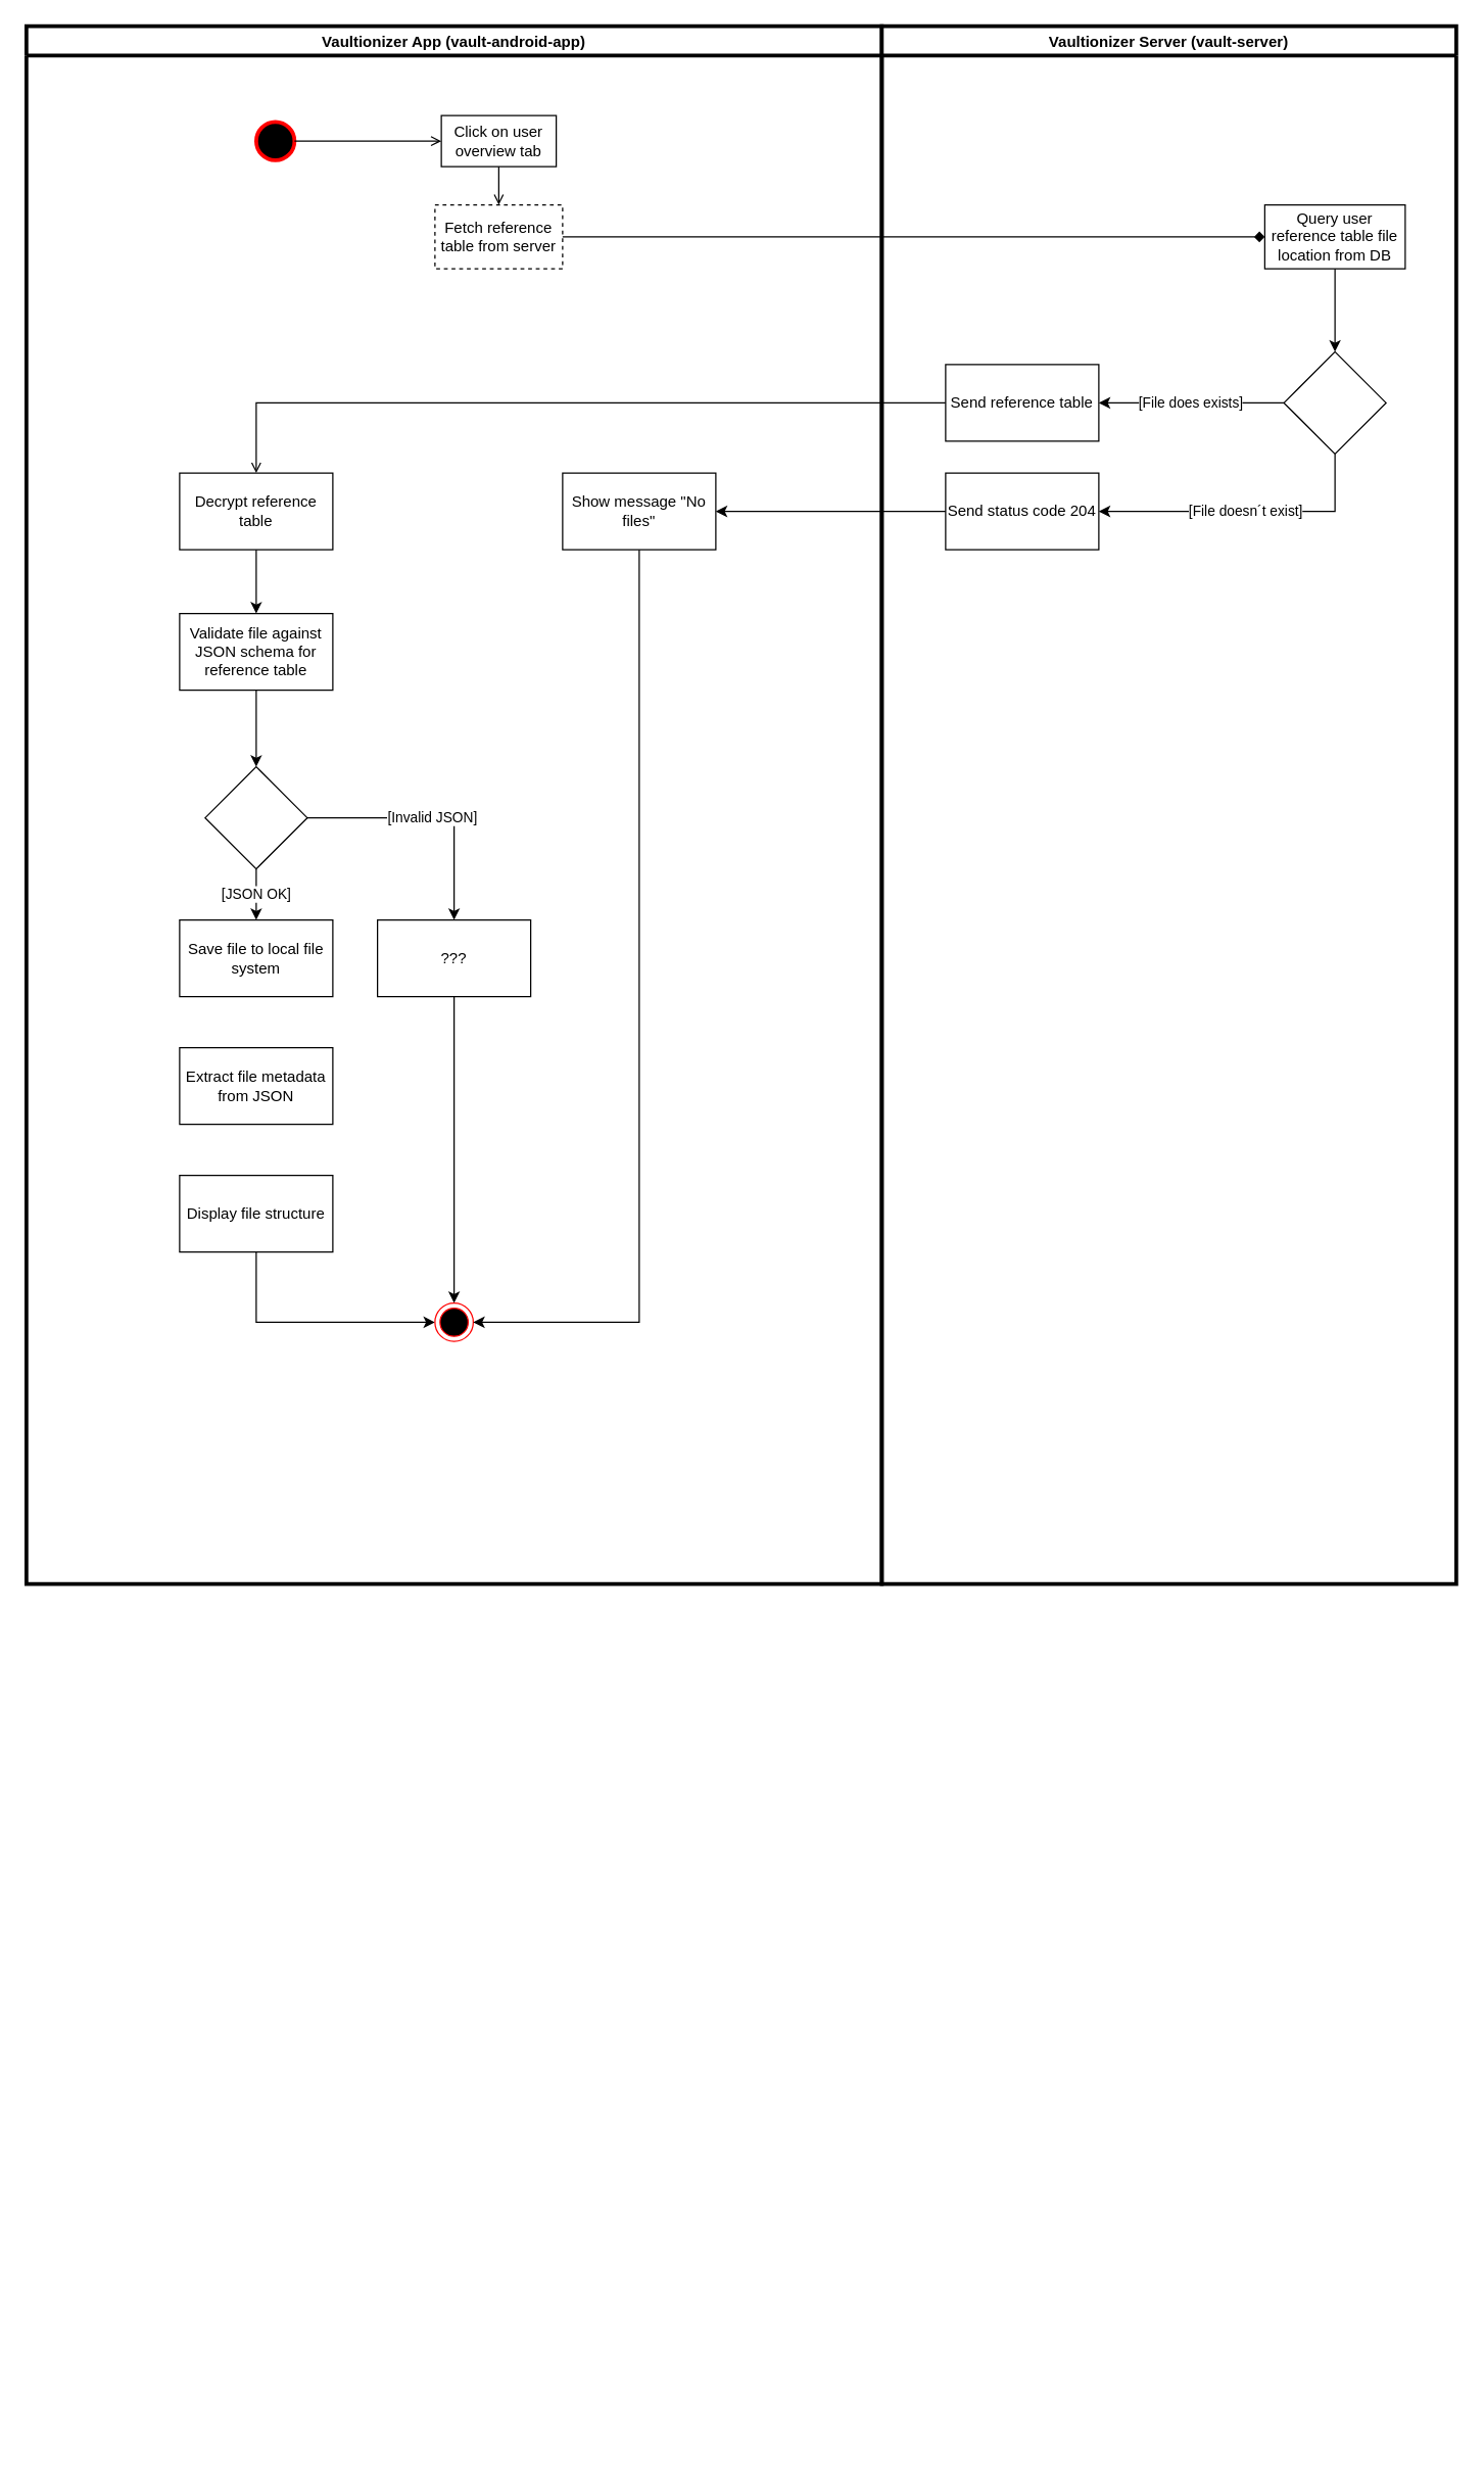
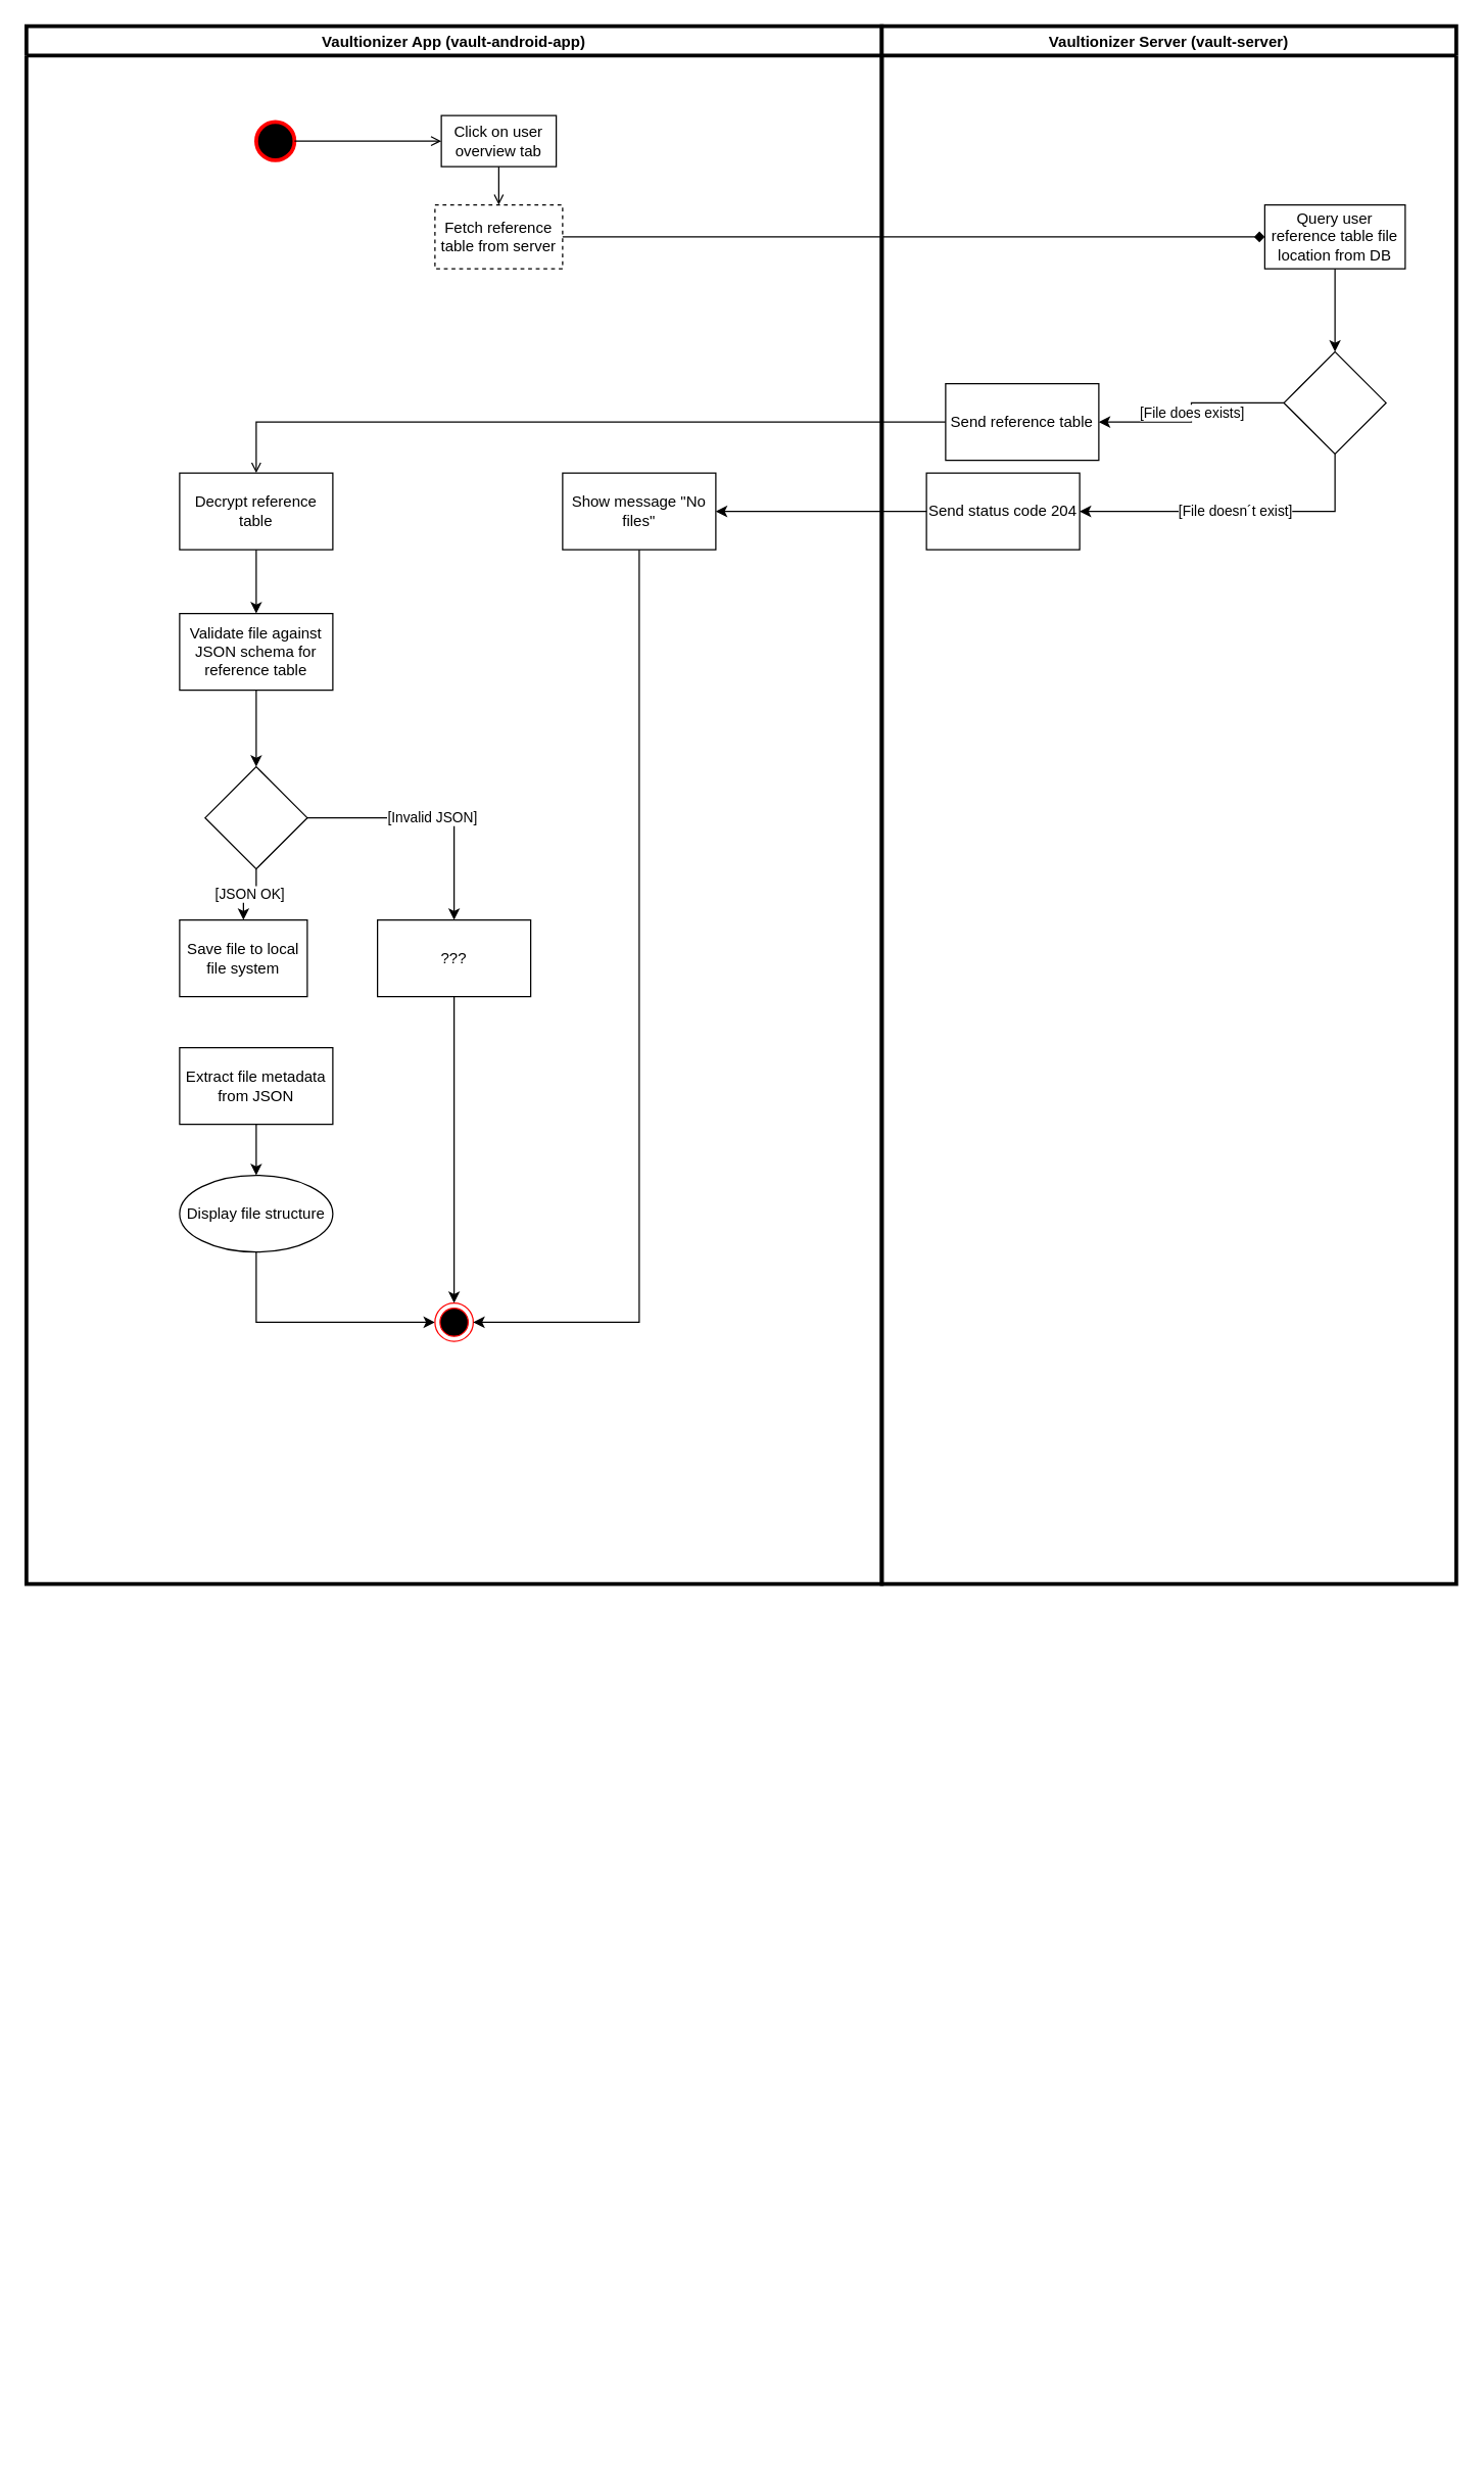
  <mxCell id="0" />
  <mxCell id="1" parent="0" />
  <mxCell id="2" value="" style="group" parent="1" vertex="1" connectable="0"><mxGeometry x="20" y="20" width="670" height="1890" as="geometry" /></mxCell>
  <mxCell id="3" value="Click on user overview tab" style="rounded=0;whiteSpace=wrap;html=1;" parent="2" vertex="1"><mxGeometry x="325" y="70" width="90" height="40" as="geometry" /></mxCell>
  <mxCell id="4" value="Fetch reference table from server" style="rounded=0;whiteSpace=wrap;html=1;dashed=1;" parent="2" vertex="1"><mxGeometry x="320" y="140" width="100" height="50" as="geometry" /></mxCell>
  <mxCell id="5" value="" style="edgeStyle=orthogonalEdgeStyle;rounded=0;orthogonalLoop=1;jettySize=auto;html=1;endArrow=open;endFill=0;strokeColor=#000000;" parent="2" source="3" target="4" edge="1"><mxGeometry relative="1" as="geometry" /></mxCell>
  <mxCell id="6" value="Vaultionizer App (vault-android-app)" style="swimlane;strokeWidth=3;" parent="2" vertex="1"><mxGeometry width="670" height="1220" as="geometry" /></mxCell>
  <mxCell id="7" value="" style="ellipse;whiteSpace=wrap;html=1;aspect=fixed;strokeWidth=3;fillColor=#000000;strokeColor=#FF0000;" parent="6" vertex="1"><mxGeometry x="180" y="75" width="30" height="30" as="geometry" /></mxCell>
  <mxCell id="8" value="Decrypt reference table" style="whiteSpace=wrap;html=1;rounded=0;" vertex="1" parent="6"><mxGeometry x="120" y="350" width="120" height="60" as="geometry" /></mxCell>
  <mxCell id="9" value="Validate file against JSON schema for reference table" style="whiteSpace=wrap;html=1;rounded=0;" vertex="1" parent="6"><mxGeometry x="120" y="460" width="120" height="60" as="geometry" /></mxCell>
  <mxCell id="10" value="" style="edgeStyle=orthogonalEdgeStyle;rounded=0;orthogonalLoop=1;jettySize=auto;html=1;" edge="1" parent="6" source="8" target="9"><mxGeometry relative="1" as="geometry" /></mxCell>
- <mxCell id="11" value="Save file to local file system" style="whiteSpace=wrap;html=1;rounded=0;" vertex="1" parent="6"><mxGeometry x="120" y="700" width="120" height="60" as="geometry" /></mxCell>
+ <mxCell id="11" value="Save file to local file system" style="whiteSpace=wrap;html=1;rounded=0;" vertex="1" parent="6"><mxGeometry x="120" y="700" width="100" height="60" as="geometry" /></mxCell>
  <mxCell id="12" value="" style="rhombus;whiteSpace=wrap;html=1;rounded=0;" vertex="1" parent="6"><mxGeometry x="140" y="580" width="80" height="80" as="geometry" /></mxCell>
  <mxCell id="13" value="" style="edgeStyle=orthogonalEdgeStyle;rounded=0;orthogonalLoop=1;jettySize=auto;html=1;" edge="1" parent="6" source="9" target="12"><mxGeometry relative="1" as="geometry" /></mxCell>
  <mxCell id="14" value="[JSON OK]" style="edgeStyle=orthogonalEdgeStyle;rounded=0;orthogonalLoop=1;jettySize=auto;html=1;" edge="1" parent="6" source="12" target="11"><mxGeometry relative="1" as="geometry" /></mxCell>
  <mxCell id="15" value="Extract file metadata from JSON" style="whiteSpace=wrap;html=1;rounded=0;" vertex="1" parent="6"><mxGeometry x="120" y="800" width="120" height="60" as="geometry" /></mxCell>
  <mxCell id="16" style="edgeStyle=orthogonalEdgeStyle;rounded=0;orthogonalLoop=1;jettySize=auto;html=1;exitX=0.5;exitY=1;exitDx=0;exitDy=0;entryX=0;entryY=0.5;entryDx=0;entryDy=0;" edge="1" parent="6" source="17" target="22"><mxGeometry relative="1" as="geometry" /></mxCell>
- <mxCell id="17" value="Display file structure" style="whiteSpace=wrap;html=1;rounded=0;" vertex="1" parent="6"><mxGeometry x="120" y="900" width="120" height="60" as="geometry" /></mxCell>
+ <mxCell id="17" value="Display file structure" style="ellipse;whiteSpace=wrap;html=1;" vertex="1" parent="6"><mxGeometry x="120" y="900" width="120" height="60" as="geometry" /></mxCell>
+ <mxCell id="18" value="" style="edgeStyle=orthogonalEdgeStyle;rounded=0;orthogonalLoop=1;jettySize=auto;html=1;" edge="1" parent="6" source="15" target="17"><mxGeometry relative="1" as="geometry" /></mxCell>
  <mxCell id="19" style="edgeStyle=orthogonalEdgeStyle;rounded=0;orthogonalLoop=1;jettySize=auto;html=1;exitX=0.5;exitY=1;exitDx=0;exitDy=0;" edge="1" parent="6" source="20" target="22"><mxGeometry relative="1" as="geometry" /></mxCell>
  <mxCell id="20" value="???" style="whiteSpace=wrap;html=1;rounded=0;" vertex="1" parent="6"><mxGeometry x="275" y="700" width="120" height="60" as="geometry" /></mxCell>
  <mxCell id="21" value="[Invalid JSON]" style="edgeStyle=orthogonalEdgeStyle;rounded=0;orthogonalLoop=1;jettySize=auto;html=1;" edge="1" parent="6" source="12" target="20"><mxGeometry relative="1" as="geometry" /></mxCell>
  <mxCell id="22" value="" style="ellipse;html=1;shape=endState;fillColor=#000000;strokeColor=#ff0000;" vertex="1" parent="6"><mxGeometry x="320" y="1000" width="30" height="30" as="geometry" /></mxCell>
  <mxCell id="23" style="edgeStyle=orthogonalEdgeStyle;rounded=0;orthogonalLoop=1;jettySize=auto;html=1;exitX=0.5;exitY=1;exitDx=0;exitDy=0;entryX=1;entryY=0.5;entryDx=0;entryDy=0;" edge="1" parent="6" source="24" target="22"><mxGeometry relative="1" as="geometry" /></mxCell>
  <mxCell id="24" value="Show message &quot;No files&quot;" style="whiteSpace=wrap;html=1;rounded=0;" vertex="1" parent="6"><mxGeometry x="420" y="350" width="120" height="60" as="geometry" /></mxCell>
  <mxCell id="25" style="edgeStyle=orthogonalEdgeStyle;rounded=0;orthogonalLoop=1;jettySize=auto;html=1;exitX=1;exitY=0.5;exitDx=0;exitDy=0;entryX=0;entryY=0.5;entryDx=0;entryDy=0;endArrow=open;endFill=0;strokeColor=#000000;" parent="2" source="7" target="3" edge="1"><mxGeometry relative="1" as="geometry" /></mxCell>
  <mxCell id="26" value="" style="edgeStyle=orthogonalEdgeStyle;rounded=0;orthogonalLoop=1;jettySize=auto;html=1;endArrow=diamond;" edge="1" parent="1" source="4" target="29"><mxGeometry relative="1" as="geometry" /></mxCell>
  <mxCell id="27" value="" style="edgeStyle=orthogonalEdgeStyle;rounded=0;orthogonalLoop=1;jettySize=auto;html=1;endArrow=open;" edge="1" parent="1" source="31" target="8"><mxGeometry relative="1" as="geometry" /></mxCell>
  <mxCell id="28" value="Vaultionizer Server (vault-server)" style="swimlane;strokeWidth=3;" parent="1" vertex="1"><mxGeometry x="690" y="20" width="450" height="1220" as="geometry" /></mxCell>
  <mxCell id="29" value="Query user reference table file location from DB" style="rounded=0;whiteSpace=wrap;html=1;" vertex="1" parent="28"><mxGeometry x="300" y="140" width="110" height="50" as="geometry" /></mxCell>
- <mxCell id="30" value="Send status code &lt;span id=&quot;code204&quot;&gt;&lt;/span&gt;204" style="whiteSpace=wrap;html=1;rounded=0;" vertex="1" parent="28"><mxGeometry x="50" y="350" width="120" height="60" as="geometry" /></mxCell>
- <mxCell id="31" value="Send reference table " style="whiteSpace=wrap;html=1;rounded=0;" vertex="1" parent="28"><mxGeometry x="50" y="265" width="120" height="60" as="geometry" /></mxCell>
+ <mxCell id="30" value="Send status code &lt;span id=&quot;code204&quot;&gt;&lt;/span&gt;204" style="whiteSpace=wrap;html=1;rounded=0;" vertex="1" parent="28"><mxGeometry x="35" y="350" width="120" height="60" as="geometry" /></mxCell>
+ <mxCell id="31" value="Send reference table " style="whiteSpace=wrap;html=1;rounded=0;" vertex="1" parent="28"><mxGeometry x="50" y="280" width="120" height="60" as="geometry" /></mxCell>
  <mxCell id="32" value="" style="rhombus;whiteSpace=wrap;html=1;rounded=0;" vertex="1" parent="28"><mxGeometry x="315" y="255" width="80" height="80" as="geometry" /></mxCell>
  <mxCell id="33" value="[File doesn´t exist]" style="edgeStyle=orthogonalEdgeStyle;rounded=0;orthogonalLoop=1;jettySize=auto;html=1;entryX=1;entryY=0.5;entryDx=0;entryDy=0;exitX=0.5;exitY=1;exitDx=0;exitDy=0;" edge="1" parent="28" source="32" target="30"><mxGeometry relative="1" as="geometry" /></mxCell>
  <mxCell id="34" value="[File does exists]" style="edgeStyle=orthogonalEdgeStyle;rounded=0;orthogonalLoop=1;jettySize=auto;html=1;entryX=1;entryY=0.5;entryDx=0;entryDy=0;exitX=0;exitY=0.5;exitDx=0;exitDy=0;" edge="1" parent="28" source="32" target="31"><mxGeometry relative="1" as="geometry" /></mxCell>
  <mxCell id="35" value="" style="edgeStyle=orthogonalEdgeStyle;rounded=0;orthogonalLoop=1;jettySize=auto;html=1;" edge="1" parent="28" source="29" target="32"><mxGeometry relative="1" as="geometry" /></mxCell>
  <mxCell id="36" value="" style="edgeStyle=orthogonalEdgeStyle;rounded=0;orthogonalLoop=1;jettySize=auto;html=1;" edge="1" parent="1" source="30" target="24"><mxGeometry relative="1" as="geometry" /></mxCell>
